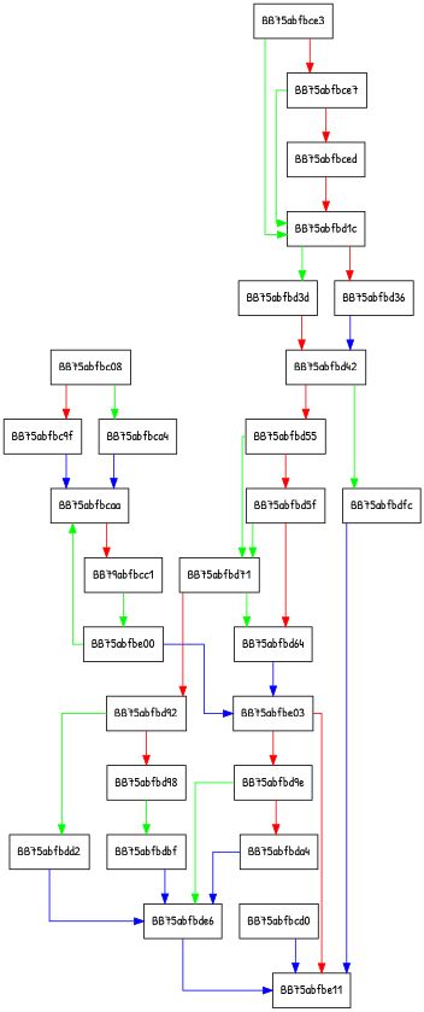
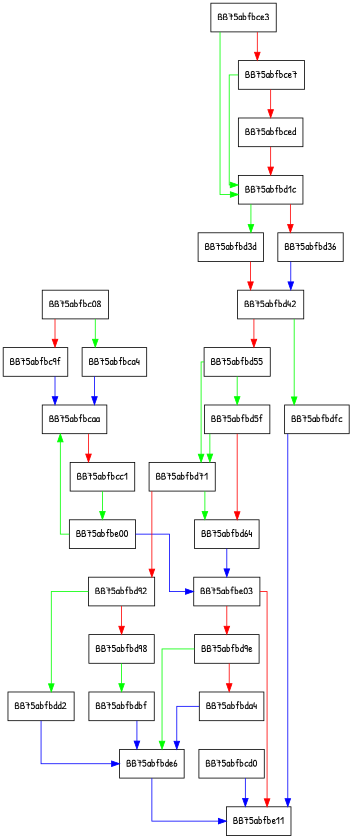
  digraph {
    fontname="Patrick Hand"
    splines=ortho
    node [fontname="Patrick Hand" shape=box]
    edge [color=red fontname="Patrick Hand"]
    BB75abfbc08
    BB75abfbca4
    BB75abfbc9f
    BB75abfbcaa
-   BB75abfbcc1 [label=BB79abfbcc1]
+   BB75abfbcc1
    BB75abfbe00
    BB75abfbe03
    BB75abfbe11
    BB75abfbd9e
    BB75abfbce3
    BB75abfbd1c
    BB75abfbce7
    BB75abfbcd0
    BB75abfbd3d
    BB75abfbd36
    BB75abfbced
    BB75abfbd42
    BB75abfbdfc
    BB75abfbd55
    BB75abfbd71
    BB75abfbd5f
    BB75abfbd64
    BB75abfbd92
    BB75abfbdd2
    BB75abfbd98
    BB75abfbde6
    BB75abfbdbf
    BB75abfbda4
    BB75abfbc08 -> BB75abfbca4 [color=green]
    BB75abfbc08 -> BB75abfbc9f
    BB75abfbca4 -> BB75abfbcaa [color=blue]
    BB75abfbc9f -> BB75abfbcaa [color=blue]
    BB75abfbcaa -> BB75abfbcc1
    BB75abfbcc1 -> BB75abfbe00 [color=green]
    BB75abfbe00 -> BB75abfbcaa [color=green]
    BB75abfbe00 -> BB75abfbe03 [color=blue]
    BB75abfbe03 -> BB75abfbe11
    BB75abfbe03 -> BB75abfbd9e
    BB75abfbd9e -> BB75abfbde6 [color=green]
    BB75abfbd9e -> BB75abfbda4
    BB75abfbce3 -> BB75abfbd1c [color=green]
    BB75abfbce3 -> BB75abfbce7
    BB75abfbd1c -> BB75abfbd3d [color=green]
    BB75abfbd1c -> BB75abfbd36
    BB75abfbce7 -> BB75abfbd1c [color=green]
    BB75abfbce7 -> BB75abfbced
    BB75abfbcd0 -> BB75abfbe11 [color=blue]
    BB75abfbd3d -> BB75abfbd42
    BB75abfbd36 -> BB75abfbd42 [color=blue]
    BB75abfbced -> BB75abfbd1c
    BB75abfbd42 -> BB75abfbdfc [color=green]
    BB75abfbd42 -> BB75abfbd55
    BB75abfbdfc -> BB75abfbe11 [color=blue]
    BB75abfbd55 -> BB75abfbd71 [color=green]
-   BB75abfbd55 -> BB75abfbd5f
+   BB75abfbd55 -> BB75abfbd5f [color=green]
    BB75abfbd71 -> BB75abfbd64 [color=green]
    BB75abfbd71 -> BB75abfbd92
    BB75abfbd5f -> BB75abfbd71 [color=green]
    BB75abfbd5f -> BB75abfbd64
    BB75abfbd64 -> BB75abfbe03 [color=blue]
    BB75abfbd92 -> BB75abfbdd2 [color=green]
    BB75abfbd92 -> BB75abfbd98
    BB75abfbdd2 -> BB75abfbde6 [color=blue]
    BB75abfbd98 -> BB75abfbdbf [color=green]
    BB75abfbde6 -> BB75abfbe11 [color=blue]
    BB75abfbdbf -> BB75abfbde6 [color=blue]
    BB75abfbda4 -> BB75abfbde6 [color=blue]
  }
